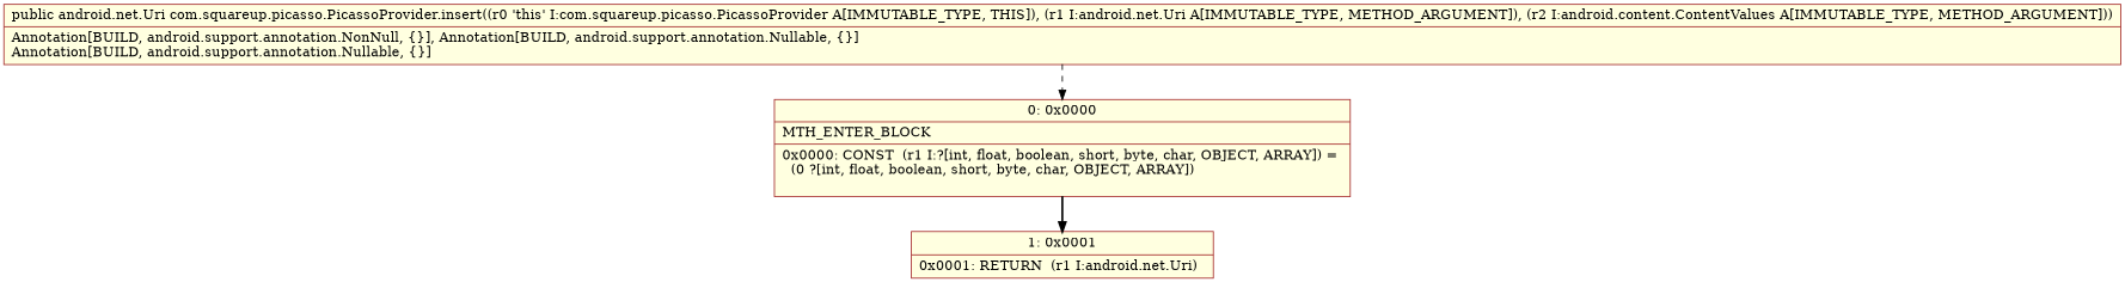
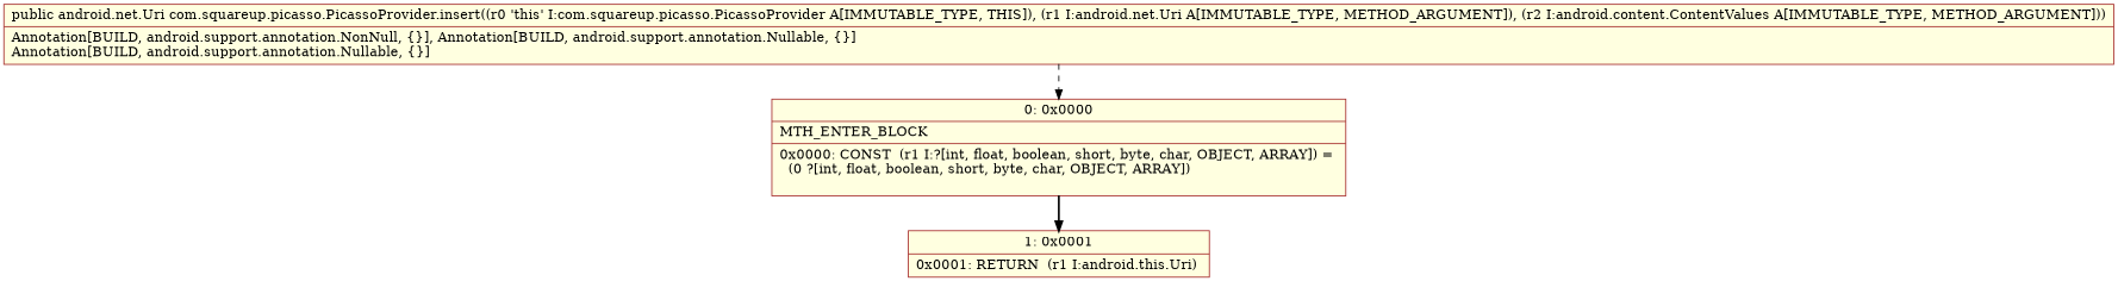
  digraph {
    node [shape=record style=filled fillcolor=lightyellow color=brown]
    n1 [label="{0\:\ 0x0000|MTH_ENTER_BLOCK\l|0x0000: CONST  (r1 I:?[int, float, boolean, short, byte, char, OBJECT, ARRAY]) = \l  (0 ?[int, float, boolean, short, byte, char, OBJECT, ARRAY])\l \l}"]
-   n2 [label="{1\:\ 0x0001|0x0001: RETURN  (r1 I:android.net.Uri) \l}"]
+   n2 [label="{1\:\ 0x0001|0x0001: RETURN  (r1 I:android.this.Uri) \l}"]
    n3 [label="{public android.net.Uri com.squareup.picasso.PicassoProvider.insert((r0 'this' I:com.squareup.picasso.PicassoProvider A[IMMUTABLE_TYPE, THIS]), (r1 I:android.net.Uri A[IMMUTABLE_TYPE, METHOD_ARGUMENT]), (r2 I:android.content.ContentValues A[IMMUTABLE_TYPE, METHOD_ARGUMENT]))  | Annotation[BUILD, android.support.annotation.NonNull, \{\}], Annotation[BUILD, android.support.annotation.Nullable, \{\}]\lAnnotation[BUILD, android.support.annotation.Nullable, \{\}]\l}"]
    n1 -> n2 [style=bold]
    n3 -> n1 [style=dashed]
  }
